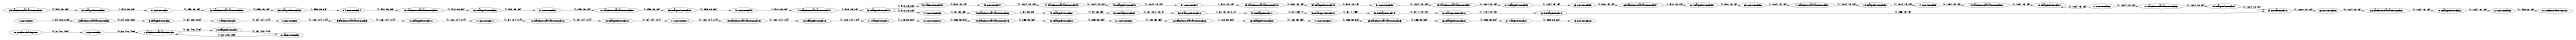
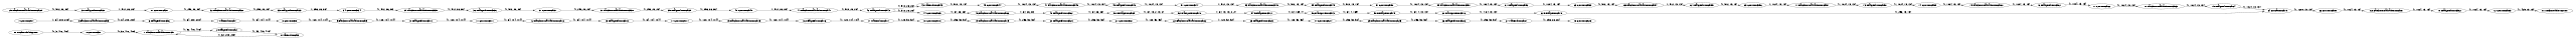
  strict digraph {
    rankdir=LR
    node [type=Conv]
    edge [style=solid]
    "1 BatchNormalization_nncf_1" [type=BatchNormalization]
    "0 Conv_nncf_0"
    "2 LeakyRelu_nncf_2" [type=LeakyRelu]
    "3 MaxPool_nncf_3" [type=MaxPool]
    "5 BatchNormalization_nncf_5" [type=BatchNormalization]
    "4 Conv_nncf_4"
    "6 LeakyRelu_nncf_6" [type=LeakyRelu]
    "7 MaxPool_nncf_7" [type=MaxPool]
    "8 Conv_nncf_8"
    "9 BatchNormalization_nncf_9" [type=BatchNormalization]
    "10 LeakyRelu_nncf_10" [type=LeakyRelu]
    "11 Conv_nncf_11"
    "12 BatchNormalization_nncf_12" [type=BatchNormalization]
    "13 LeakyRelu_nncf_13" [type=LeakyRelu]
    "14 Conv_nncf_14"
    "15 BatchNormalization_nncf_15" [type=BatchNormalization]
    "16 LeakyRelu_nncf_16" [type=LeakyRelu]
    "17 MaxPool_nncf_17" [type=MaxPool]
    "18 Conv_nncf_18"
    "19 BatchNormalization_nncf_19" [type=BatchNormalization]
    "20 LeakyRelu_nncf_20" [type=LeakyRelu]
    "21 Conv_nncf_21"
    "22 BatchNormalization_nncf_22" [type=BatchNormalization]
    "23 LeakyRelu_nncf_23" [type=LeakyRelu]
    "24 Conv_nncf_24"
    "25 BatchNormalization_nncf_25" [type=BatchNormalization]
    "26 LeakyRelu_nncf_26" [type=LeakyRelu]
    "27 MaxPool_nncf_27" [type=MaxPool]
    "28 Conv_nncf_28"
    "29 BatchNormalization_nncf_29" [type=BatchNormalization]
    "30 LeakyRelu_nncf_30" [type=LeakyRelu]
    "31 Conv_nncf_31"
    "32 BatchNormalization_nncf_32" [type=BatchNormalization]
    "33 LeakyRelu_nncf_33" [type=LeakyRelu]
    "34 Conv_nncf_34"
    "35 BatchNormalization_nncf_35" [type=BatchNormalization]
    "36 LeakyRelu_nncf_36" [type=LeakyRelu]
    "37 Conv_nncf_37"
    "38 BatchNormalization_nncf_38" [type=BatchNormalization]
    "39 LeakyRelu_nncf_39" [type=LeakyRelu]
    "40 Conv_nncf_40"
    "41 BatchNormalization_nncf_41" [type=BatchNormalization]
    "42 LeakyRelu_nncf_42" [type=LeakyRelu]
    "43 MaxPool_nncf_43" [type=MaxPool]
    "44 Conv_nncf_65"
    "45 Conv_nncf_44"
    "46 BatchNormalization_nncf_66" [type=BatchNormalization]
    "47 BatchNormalization_nncf_45" [type=BatchNormalization]
    "48 LeakyRelu_nncf_67" [type=LeakyRelu]
    "49 LeakyRelu_nncf_46" [type=LeakyRelu]
    "50 Reshape_nncf_69" [type=Reshape]
    "51 Conv_nncf_47"
    "52 Transpose_nncf_70" [type=Transpose]
    "53 BatchNormalization_nncf_48" [type=BatchNormalization]
    "54 Reshape_nncf_72" [type=Reshape]
    "55 LeakyRelu_nncf_49" [type=LeakyRelu]
    "56 Transpose_nncf_73" [type=Transpose]
    "57 Conv_nncf_50"
    "58 Reshape_nncf_75" [type=Reshape]
    "59 BatchNormalization_nncf_51" [type=BatchNormalization]
    "60 Transpose_nncf_76" [type=Transpose]
    "61 LeakyRelu_nncf_52" [type=LeakyRelu]
    "62 Reshape_nncf_78" [type=Reshape]
    "63 Conv_nncf_53"
    "64 Concat_nncf_79" [type=Concat]
    "65 BatchNormalization_nncf_54" [type=BatchNormalization]
    "66 Conv_nncf_80"
    "67 LeakyRelu_nncf_55" [type=LeakyRelu]
    "68 BatchNormalization_nncf_81" [type=BatchNormalization]
    "69 Conv_nncf_56"
    "70 LeakyRelu_nncf_82" [type=LeakyRelu]
    "71 BatchNormalization_nncf_57" [type=BatchNormalization]
    "72 Conv_nncf_83"
    "73 LeakyRelu_nncf_58" [type=LeakyRelu]
    "81 nncf_model_output_0" [type=nncf_model_output]
    "74 Conv_nncf_59"
    "75 BatchNormalization_nncf_60" [type=BatchNormalization]
    "76 LeakyRelu_nncf_61" [type=LeakyRelu]
    "77 Conv_nncf_62"
    "78 BatchNormalization_nncf_63" [type=BatchNormalization]
    "79 LeakyRelu_nncf_64" [type=LeakyRelu]
    "80 nncf_model_input_0" [type=nncf_model_input]
    "1 BatchNormalization_nncf_1" -> "2 LeakyRelu_nncf_2" [label="[1, 32, 416, 416]"]
    "0 Conv_nncf_0" -> "1 BatchNormalization_nncf_1" [label="[1, 32, 416, 416]"]
    "2 LeakyRelu_nncf_2" -> "3 MaxPool_nncf_3" [label="[1, 32, 416, 416]"]
    "3 MaxPool_nncf_3" -> "1 BatchNormalization_nncf_1" [label="[1, 32, 208, 208]"]
    "5 BatchNormalization_nncf_5" -> "6 LeakyRelu_nncf_6" [label="[1, 64, 208, 208]"]
    "4 Conv_nncf_4" -> "5 BatchNormalization_nncf_5" [label="[1, 64, 208, 208]"]
    "6 LeakyRelu_nncf_6" -> "7 MaxPool_nncf_7" [label="[1, 64, 208, 208]"]
    "7 MaxPool_nncf_7" -> "8 Conv_nncf_8" [label="[1, 64, 104, 104]"]
    "8 Conv_nncf_8" -> "9 BatchNormalization_nncf_9" [label="[1, 128, 104, 104]"]
    "9 BatchNormalization_nncf_9" -> "10 LeakyRelu_nncf_10" [label="[1, 128, 104, 104]"]
    "10 LeakyRelu_nncf_10" -> "11 Conv_nncf_11" [label="[1, 128, 104, 104]"]
    "11 Conv_nncf_11" -> "12 BatchNormalization_nncf_12" [label="[1, 64, 104, 104]"]
    "12 BatchNormalization_nncf_12" -> "13 LeakyRelu_nncf_13" [label="[1, 64, 104, 104]"]
    "13 LeakyRelu_nncf_13" -> "14 Conv_nncf_14" [label="[1, 64, 104, 104]"]
    "14 Conv_nncf_14" -> "15 BatchNormalization_nncf_15" [label="[1, 128, 104, 104]"]
    "15 BatchNormalization_nncf_15" -> "16 LeakyRelu_nncf_16" [label="[1, 128, 104, 104]"]
    "16 LeakyRelu_nncf_16" -> "17 MaxPool_nncf_17" [label="[1, 128, 104, 104]"]
    "17 MaxPool_nncf_17" -> "18 Conv_nncf_18" [label="[1, 128, 52, 52]"]
    "18 Conv_nncf_18" -> "19 BatchNormalization_nncf_19" [label="[1, 256, 52, 52]"]
    "19 BatchNormalization_nncf_19" -> "20 LeakyRelu_nncf_20" [label="[1, 256, 52, 52]"]
    "20 LeakyRelu_nncf_20" -> "21 Conv_nncf_21" [label="[1, 256, 52, 52]"]
    "21 Conv_nncf_21" -> "22 BatchNormalization_nncf_22" [label="[1, 128, 52, 52]"]
    "22 BatchNormalization_nncf_22" -> "23 LeakyRelu_nncf_23" [label="[1, 128, 52, 52]"]
    "23 LeakyRelu_nncf_23" -> "24 Conv_nncf_24" [label="[1, 128, 52, 52]"]
    "24 Conv_nncf_24" -> "25 BatchNormalization_nncf_25" [label="[1, 256, 52, 52]"]
    "25 BatchNormalization_nncf_25" -> "26 LeakyRelu_nncf_26" [label="[1, 256, 52, 52]"]
    "26 LeakyRelu_nncf_26" -> "27 MaxPool_nncf_27" [label="[1, 256, 52, 52]"]
    "27 MaxPool_nncf_27" -> "28 Conv_nncf_28" [label="[1, 256, 26, 26]"]
    "29 BatchNormalization_nncf_29" -> "30 LeakyRelu_nncf_30" [label="[1, 512, 26, 26]"]
    "30 LeakyRelu_nncf_30" -> "31 Conv_nncf_31" [label="[1, 512, 26, 26]"]
    "31 Conv_nncf_31" -> "32 BatchNormalization_nncf_32" [label="[1, 256, 26, 26]"]
    "32 BatchNormalization_nncf_32" -> "33 LeakyRelu_nncf_33" [label="[1, 256, 26, 26]"]
    "33 LeakyRelu_nncf_33" -> "34 Conv_nncf_34" [label="[1, 256, 26, 26]"]
    "34 Conv_nncf_34" -> "35 BatchNormalization_nncf_35" [label="[1, 512, 26, 26]"]
    "35 BatchNormalization_nncf_35" -> "36 LeakyRelu_nncf_36" [label="[1, 512, 26, 26]"]
    "36 LeakyRelu_nncf_36" -> "37 Conv_nncf_37" [label="[1, 512, 26, 26]"]
    "37 Conv_nncf_37" -> "38 BatchNormalization_nncf_38" [label="[1, 256, 26, 26]"]
    "38 BatchNormalization_nncf_38" -> "39 LeakyRelu_nncf_39" [label="[1, 256, 26, 26]"]
    "39 LeakyRelu_nncf_39" -> "40 Conv_nncf_40" [label="[1, 256, 26, 26]"]
    "40 Conv_nncf_40" -> "41 BatchNormalization_nncf_41" [label="[1, 512, 26, 26]"]
    "41 BatchNormalization_nncf_41" -> "42 LeakyRelu_nncf_42" [label="[1, 512, 26, 26]"]
    "42 LeakyRelu_nncf_42" -> "43 MaxPool_nncf_43" [label="[1, 512, 26, 26]"]
    "42 LeakyRelu_nncf_42" -> "44 Conv_nncf_65" [label="[1, 512, 26, 26]"]
    "43 MaxPool_nncf_43" -> "45 Conv_nncf_44" [label="[1, 512, 13, 13]"]
    "44 Conv_nncf_65" -> "46 BatchNormalization_nncf_66" [label="[1, 64, 26, 26]"]
    "45 Conv_nncf_44" -> "47 BatchNormalization_nncf_45" [label="[1, 1024, 13, 13]"]
    "46 BatchNormalization_nncf_66" -> "48 LeakyRelu_nncf_67" [label="[1, 64, 26, 26]"]
    "47 BatchNormalization_nncf_45" -> "49 LeakyRelu_nncf_46" [label="[1, 1024, 13, 13]"]
    "48 LeakyRelu_nncf_67" -> "50 Reshape_nncf_69" [label="[1, 64, 26, 26]"]
    "49 LeakyRelu_nncf_46" -> "51 Conv_nncf_47" [label="[1, 1024, 13, 13]"]
    "50 Reshape_nncf_69" -> "52 Transpose_nncf_70" [label="[1, 64, 13, 2, 13, 2]"]
    "51 Conv_nncf_47" -> "53 BatchNormalization_nncf_48" [label="[1, 512, 13, 13]"]
    "52 Transpose_nncf_70" -> "54 Reshape_nncf_72" [label="[1, 64, 13, 13, 2, 2]"]
    "53 BatchNormalization_nncf_48" -> "55 LeakyRelu_nncf_49" [label="[1, 512, 13, 13]"]
    "54 Reshape_nncf_72" -> "56 Transpose_nncf_73" [label="[1, 64, 169, 4]"]
    "55 LeakyRelu_nncf_49" -> "57 Conv_nncf_50" [label="[1, 512, 13, 13]"]
    "56 Transpose_nncf_73" -> "58 Reshape_nncf_75" [label="[1, 64, 4, 169]"]
    "57 Conv_nncf_50" -> "59 BatchNormalization_nncf_51" [label="[1, 1024, 13, 13]"]
    "58 Reshape_nncf_75" -> "60 Transpose_nncf_76" [label="[1, 64, 4, 13, 13]"]
    "59 BatchNormalization_nncf_51" -> "61 LeakyRelu_nncf_52" [label="[1, 1024, 13, 13]"]
    "60 Transpose_nncf_76" -> "62 Reshape_nncf_78" [label="[1, 4, 64, 13, 13]"]
    "61 LeakyRelu_nncf_52" -> "63 Conv_nncf_53" [label="[1, 1024, 13, 13]"]
    "62 Reshape_nncf_78" -> "64 Concat_nncf_79" [label="[1, 256, 13, 13]"]
    "63 Conv_nncf_53" -> "65 BatchNormalization_nncf_54" [label="[1, 512, 13, 13]"]
    "64 Concat_nncf_79" -> "66 Conv_nncf_80" [label="[1, 1280, 13, 13]"]
    "65 BatchNormalization_nncf_54" -> "67 LeakyRelu_nncf_55" [label="[1, 512, 13, 13]"]
    "66 Conv_nncf_80" -> "68 BatchNormalization_nncf_81" [label="[1, 1024, 13, 13]"]
    "67 LeakyRelu_nncf_55" -> "69 Conv_nncf_56" [label="[1, 512, 13, 13]"]
    "68 BatchNormalization_nncf_81" -> "70 LeakyRelu_nncf_82" [label="[1, 1024, 13, 13]"]
    "69 Conv_nncf_56" -> "71 BatchNormalization_nncf_57" [label="[1, 1024, 13, 13]"]
    "70 LeakyRelu_nncf_82" -> "72 Conv_nncf_83" [label="[1, 1024, 13, 13]"]
    "71 BatchNormalization_nncf_57" -> "73 LeakyRelu_nncf_58" [label="[1, 1024, 13, 13]"]
    "72 Conv_nncf_83" -> "81 nncf_model_output_0" [label="[1, 425, 13, 13]"]
    "73 LeakyRelu_nncf_58" -> "74 Conv_nncf_59" [label="[1, 1024, 13, 13]"]
    "74 Conv_nncf_59" -> "75 BatchNormalization_nncf_60" [label="[1, 1024, 13, 13]"]
    "75 BatchNormalization_nncf_60" -> "76 LeakyRelu_nncf_61" [label="[1, 1024, 13, 13]"]
-   "77 Conv_nncf_62" -> "76 LeakyRelu_nncf_61" [label="[1, 1024, 13, 13]"]
+   "76 LeakyRelu_nncf_61" -> "77 Conv_nncf_62" [label="[1, 1024, 13, 13]"]
    "77 Conv_nncf_62" -> "78 BatchNormalization_nncf_63" [label="[1, 1024, 13, 13]"]
    "78 BatchNormalization_nncf_63" -> "79 LeakyRelu_nncf_64" [label="[1, 1024, 13, 13]"]
    "79 LeakyRelu_nncf_64" -> "64 Concat_nncf_79" [label="[1, 1024, 13, 13]"]
    "80 nncf_model_input_0" -> "0 Conv_nncf_0" [label="[1, 3, 416, 416]"]
  }
